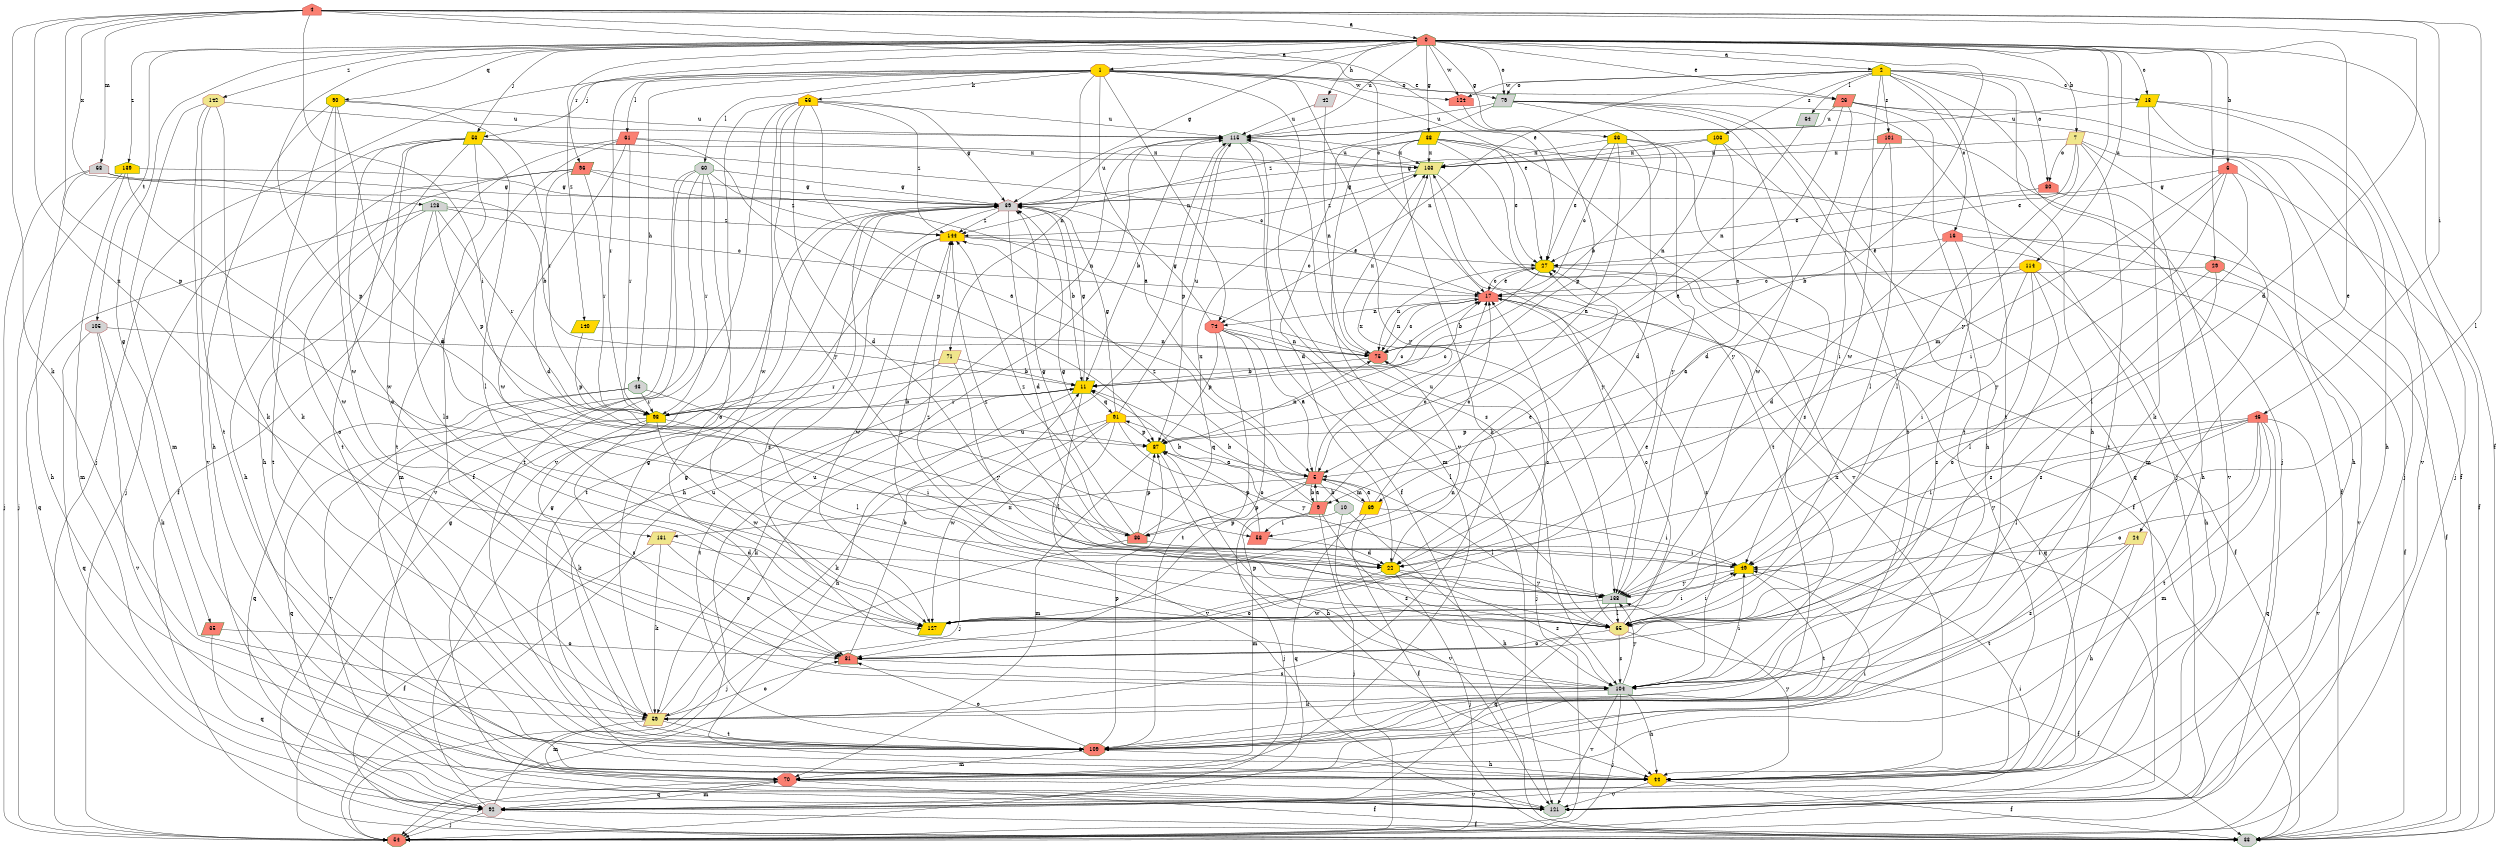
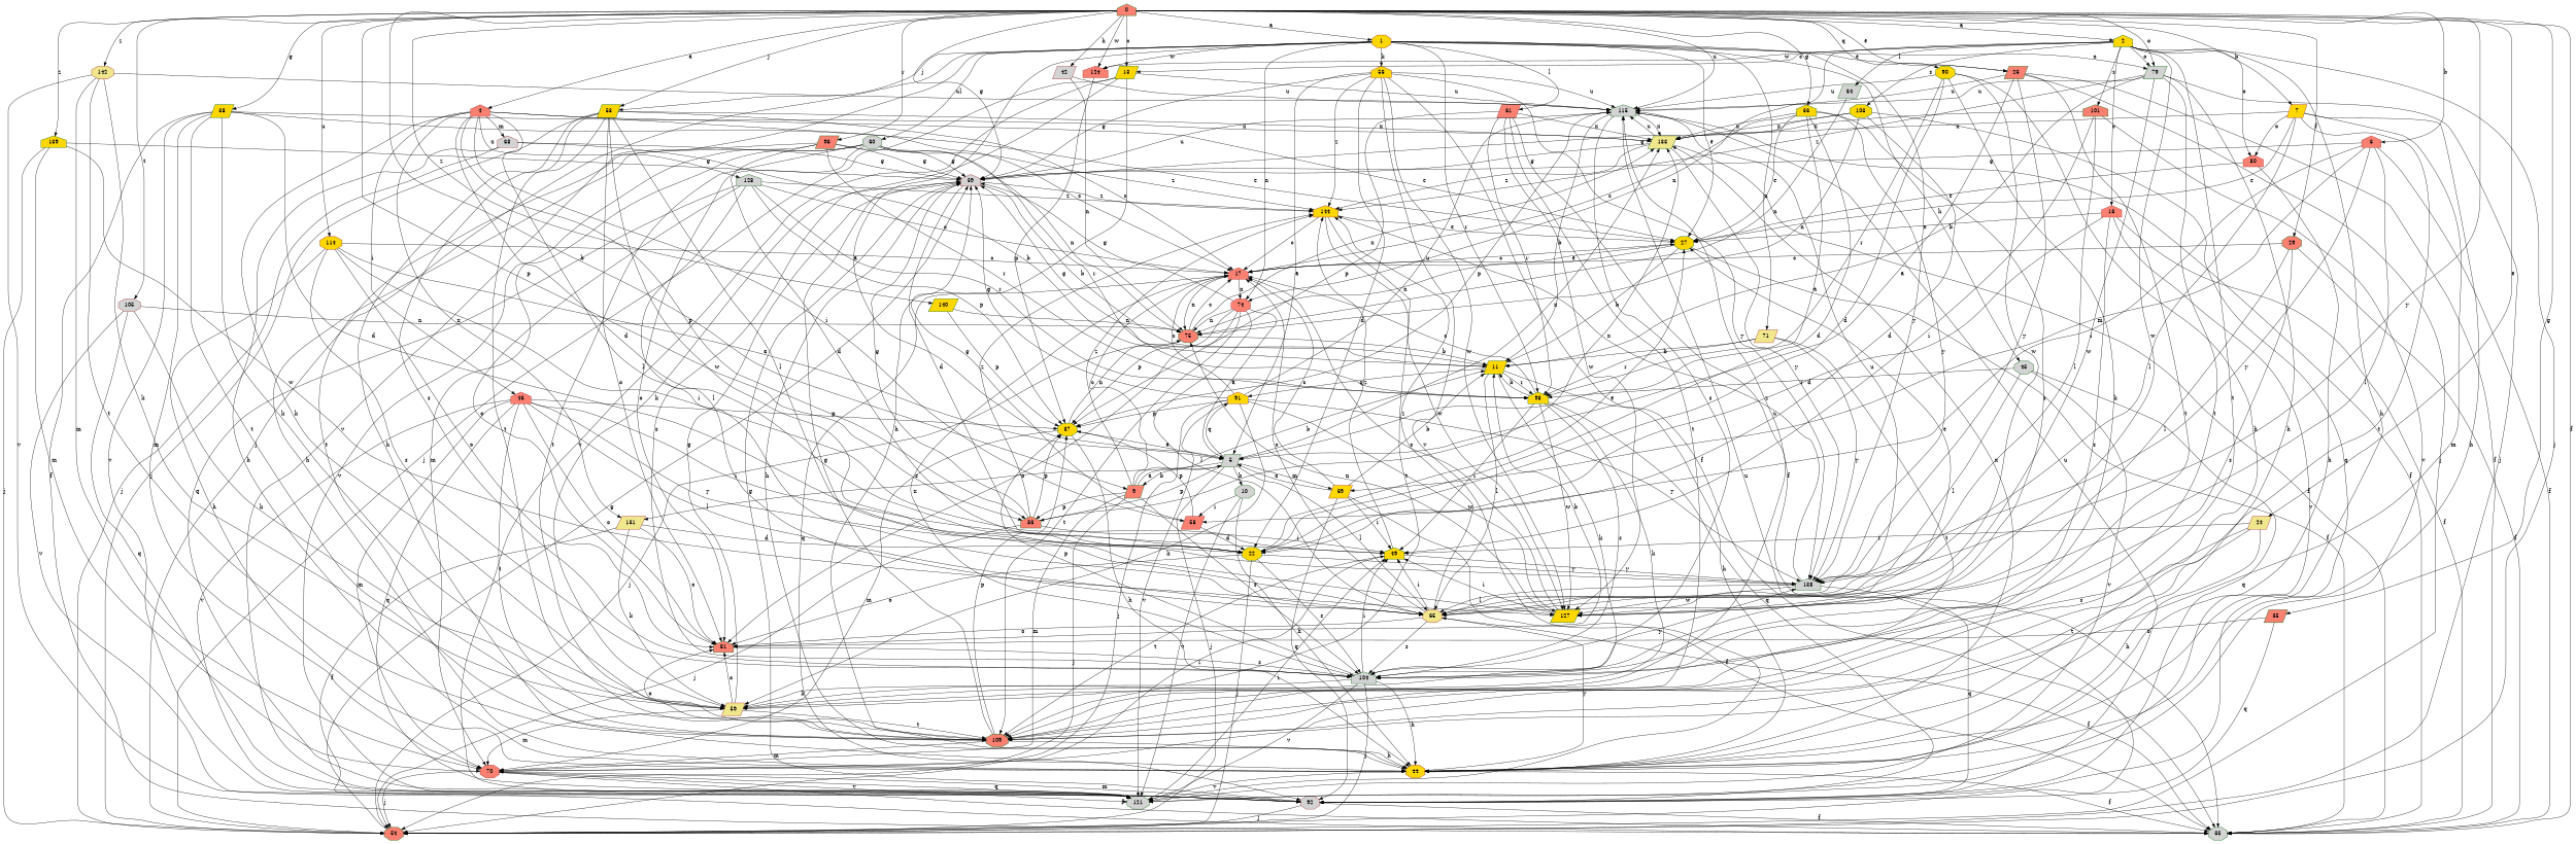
  strict digraph {
    node [color=darkgreen fillcolor=gold shape=house style=filled]
    1 [color=brown shape=octagon]
    0 [fillcolor=salmon]
    2
    4 [color=brown fillcolor=salmon]
    6 [color=brown fillcolor=salmon]
-   7 [color=brown fillcolor=khaki shape=parallelogram]
+   7 [color=brown shape=parallelogram]
    9 [fillcolor=salmon shape=parallelogram]
    13 [shape=parallelogram]
    24 [color=brown fillcolor=khaki shape=parallelogram]
    26 [fillcolor=salmon shape=parallelogram]
    29 [fillcolor=salmon shape=octagon]
    33 [fillcolor=lightgrey shape=octagon]
    35 [fillcolor=salmon shape=parallelogram]
    36
    38 [shape=parallelogram]
    39 [color=brown fillcolor=lightgrey]
    42 [color=brown fillcolor=lightgrey shape=parallelogram]
    53 [shape=parallelogram]
    79 [fillcolor=lightgrey shape=parallelogram]
    86 [fillcolor=salmon]
    90 [shape=octagon]
    96 [fillcolor=salmon shape=parallelogram]
    105 [color=brown fillcolor=lightgrey shape=octagon]
    114 [color=brown shape=octagon]
    115 [fillcolor=lightgrey]
    124 [color=brown fillcolor=salmon]
    138 [fillcolor=lightgrey]
    139
    140 [shape=parallelogram]
    142 [color=brown fillcolor=khaki shape=octagon]
-   5 [fillcolor=salmon shape=parallelogram]
+   5 [fillcolor=lightgrey shape=parallelogram]
    27 [shape=octagon]
    43 [fillcolor=lightgrey shape=octagon]
    54 [fillcolor=salmon shape=octagon]
    56 [color=brown]
    60 [fillcolor=lightgrey shape=octagon]
    61 [color=brown fillcolor=salmon shape=parallelogram]
    71 [color=brown fillcolor=khaki shape=parallelogram]
    74 [color=brown fillcolor=salmon shape=octagon]
    98
    121 [fillcolor=lightgrey shape=octagon]
    16 [color=brown fillcolor=salmon]
    44 [color=brown shape=octagon]
    64 [fillcolor=lightgrey shape=parallelogram]
    80 [color=brown fillcolor=salmon]
    101 [fillcolor=salmon]
    103 [shape=octagon]
    109 [fillcolor=salmon shape=octagon]
    127 [shape=parallelogram]
    17 [color=brown fillcolor=salmon]
    22 [shape=octagon]
    46 [color=brown fillcolor=salmon]
    n53 [color=brown fillcolor=salmon label=58 shape=parallelogram]
    59 [color=brown fillcolor=khaki shape=parallelogram]
    65 [color=brown fillcolor=khaki shape=octagon]
    68 [color=brown fillcolor=lightgrey]
    128 [fillcolor=lightgrey]
    131 [color=brown fillcolor=khaki shape=parallelogram]
    69 [color=brown shape=parallelogram]
    133 [fillcolor=khaki shape=parallelogram]
    70 [color=brown fillcolor=salmon shape=octagon]
    11 [shape=parallelogram]
    104 [fillcolor=lightgrey]
    144 [color=brown]
    49
    92 [color=brown fillcolor=lightgrey shape=octagon]
    81 [fillcolor=salmon]
    75 [fillcolor=salmon shape=octagon]
    87 [shape=octagon]
    10 [fillcolor=lightgrey shape=octagon]
    91 [color=brown]
    1 -> 26 [label=e]
    1 -> 53 [label=j]
    1 -> 79 [label=o]
    1 -> 124 [label=w]
    1 -> 138 [label=y]
    1 -> 5 [label=a]
    1 -> 27 [label=e]
    1 -> 43 [label=h]
    1 -> 54 [label=j]
    1 -> 56 [label=k]
    1 -> 60 [label=l]
    1 -> 61 [label=l]
    1 -> 71 [label=n]
    1 -> 74 [label=n]
    1 -> 98 [label=r]
    1 -> 121 [label=v]
    0 -> 1 [label=a]
    0 -> 2 [label=a]
-   4 -> 0 [label=a]
+   0 -> 4 [label=a]
    0 -> 6 [label=b]
    0 -> 7 [label=b]
    0 -> 9 [label=b]
    0 -> 13 [label=c]
    0 -> 24 [label=e]
    0 -> 26 [label=e]
    0 -> 29 [label=f]
    0 -> 33 [label=f]
    0 -> 35 [label=g]
    0 -> 36 [label=g]
    0 -> 38 [label=g]
    0 -> 39 [label=g]
    0 -> 42 [label=h]
    0 -> 53 [label=j]
    0 -> 79 [label=o]
    0 -> 86 [label=p]
    0 -> 90 [label=q]
    0 -> 96 [label=r]
    0 -> 105 [label=t]
    0 -> 114 [label=u]
    0 -> 115 [label=u]
    0 -> 124 [label=w]
    0 -> 138 [label=y]
    0 -> 139 [label=z]
    0 -> 140 [label=z]
    0 -> 142 [label=z]
    2 -> 13 [label=c]
    2 -> 79 [label=o]
    2 -> 124 [label=w]
    2 -> 54 [label=j]
    2 -> 74 [label=n]
    2 -> 16 [label=c]
    2 -> 44 [label=h]
    2 -> 64 [label=l]
    2 -> 80 [label=o]
    2 -> 101 [label=s]
    2 -> 103 [label=s]
    2 -> 109 [label=t]
    2 -> 127 [label=w]
    4 -> 86 [label=p]
    4 -> 27 [label=e]
    4 -> 17 [label=c]
    4 -> 22 [label=d]
    4 -> 46 [label=i]
    4 -> n53 [label=i]
    4 -> 59 [label=k]
    4 -> 65 [label=l]
    4 -> 68 [label=m]
    4 -> 128 [label=x]
    4 -> 131 [label=x]
    6 -> 33 [label=f]
    6 -> 39 [label=g]
    6 -> 138 [label=y]
    6 -> n53 [label=i]
    6 -> 65 [label=l]
    6 -> 69 [label=m]
    7 -> 27 [label=e]
    7 -> 44 [label=h]
    7 -> 80 [label=o]
    7 -> 109 [label=t]
    7 -> 65 [label=l]
    7 -> 133 [label=x]
    7 -> 70 [label=m]
    9 -> 86 [label=p]
    9 -> 5 [label=a]
    9 -> 54 [label=j]
    9 -> 17 [label=c]
    9 -> 70 [label=m]
    9 -> 11 [label=b]
    9 -> 104 [label=s]
    9 -> 144 [label=z]
    13 -> 115 [label=u]
    13 -> 54 [label=j]
    13 -> 121 [label=v]
    13 -> 44 [label=h]
    13 -> 59 [label=k]
    24 -> 44 [label=h]
    24 -> 109 [label=t]
    24 -> 104 [label=s]
    24 -> 49 [label=i]
    26 -> 33 [label=f]
    26 -> 115 [label=u]
    26 -> 138 [label=y]
    26 -> 5 [label=a]
    26 -> 54 [label=j]
    26 -> 109 [label=t]
    29 -> 33 [label=f]
    29 -> 17 [label=c]
    29 -> 65 [label=l]
    29 -> 104 [label=s]
    35 -> 92 [label=q]
    35 -> 81 [label=o]
    36 -> 138 [label=y]
    36 -> 5 [label=a]
    36 -> 27 [label=e]
    36 -> 17 [label=c]
    36 -> 22 [label=d]
    36 -> 133 [label=x]
    36 -> 104 [label=s]
    38 -> 33 [label=f]
    38 -> 27 [label=e]
    38 -> 121 [label=v]
    38 -> 109 [label=t]
    38 -> 22 [label=d]
    38 -> 59 [label=k]
    38 -> 133 [label=x]
    38 -> 70 [label=m]
    39 -> 115 [label=u]
    39 -> 44 [label=h]
    39 -> 22 [label=d]
    39 -> 11 [label=b]
    39 -> 104 [label=s]
    39 -> 144 [label=z]
    42 -> 115 [label=u]
    42 -> 75 [label=n]
    53 -> 54 [label=j]
    53 -> 44 [label=h]
    53 -> 109 [label=t]
    53 -> 127 [label=w]
    53 -> 17 [label=c]
    53 -> 65 [label=l]
    53 -> 133 [label=x]
    53 -> 104 [label=s]
    53 -> 81 [label=o]
    79 -> 115 [label=u]
    79 -> 54 [label=j]
    79 -> 44 [label=h]
    79 -> 109 [label=t]
    79 -> 127 [label=w]
    79 -> 11 [label=b]
    79 -> 144 [label=z]
    86 -> 39 [label=g]
    86 -> 54 [label=j]
    86 -> 133 [label=x]
    86 -> 144 [label=z]
    86 -> 49 [label=i]
    86 -> 87 [label=p]
    90 -> 115 [label=u]
    90 -> 98 [label=r]
    90 -> 44 [label=h]
    90 -> 127 [label=w]
    90 -> 22 [label=d]
    90 -> 59 [label=k]
    96 -> 39 [label=g]
    96 -> 98 [label=r]
    96 -> 44 [label=h]
    96 -> 109 [label=t]
    96 -> 22 [label=d]
    96 -> 75 [label=n]
    105 -> 121 [label=v]
    105 -> 59 [label=k]
    105 -> 92 [label=q]
    105 -> 75 [label=n]
    114 -> 5 [label=a]
    114 -> 44 [label=h]
    114 -> 17 [label=c]
    114 -> 104 [label=s]
    114 -> 49 [label=i]
    114 -> 81 [label=o]
    115 -> 33 [label=f]
    115 -> 133 [label=x]
    115 -> 11 [label=b]
    115 -> 104 [label=s]
    115 -> 87 [label=p]
    124 -> 87 [label=p]
    138 -> 127 [label=w]
    138 -> 65 [label=l]
    138 -> 144 [label=z]
    138 -> 92 [label=q]
    139 -> 39 [label=g]
    139 -> 54 [label=j]
    139 -> 127 [label=w]
    139 -> 70 [label=m]
    140 -> 75 [label=n]
    140 -> 87 [label=p]
    142 -> 115 [label=u]
    142 -> 121 [label=v]
    142 -> 109 [label=t]
    142 -> 59 [label=k]
    142 -> 70 [label=m]
    5 -> 9 [label=b]
    5 -> 86 [label=p]
    5 -> 54 [label=j]
    5 -> 65 [label=l]
    5 -> 131 [label=x]
    5 -> 69 [label=m]
    5 -> 133 [label=x]
    5 -> 10 [label=b]
    5 -> 91 [label=q]
    27 -> 33 [label=f]
    27 -> 17 [label=c]
    27 -> 11 [label=b]
    27 -> 75 [label=n]
    43 -> 98 [label=r]
    43 -> 121 [label=v]
    43 -> 65 [label=l]
    43 -> 92 [label=q]
    54 -> 39 [label=g]
    54 -> 115 [label=u]
    56 -> 33 [label=f]
    56 -> 39 [label=g]
    56 -> 115 [label=u]
    56 -> 138 [label=y]
    56 -> 5 [label=a]
    56 -> 121 [label=v]
    56 -> 127 [label=w]
    56 -> 22 [label=d]
    56 -> 144 [label=z]
    60 -> 39 [label=g]
    60 -> 98 [label=r]
    60 -> 121 [label=v]
    60 -> 109 [label=t]
    60 -> 70 [label=m]
    60 -> 144 [label=z]
    60 -> 81 [label=o]
    61 -> 33 [label=f]
    61 -> 98 [label=r]
    61 -> 109 [label=t]
    61 -> 127 [label=w]
    61 -> 133 [label=x]
    61 -> 87 [label=p]
    71 -> 138 [label=y]
    71 -> 98 [label=r]
    71 -> 109 [label=t]
    71 -> 11 [label=b]
    74 -> 39 [label=g]
    74 -> 5 [label=a]
    74 -> 109 [label=t]
    74 -> 65 [label=l]
    74 -> 81 [label=o]
    74 -> 75 [label=n]
    74 -> 87 [label=p]
    98 -> 127 [label=w]
    98 -> 17 [label=c]
    98 -> 59 [label=k]
    98 -> 11 [label=b]
    98 -> 104 [label=s]
    98 -> 49 [label=i]
    98 -> 92 [label=q]
    121 -> 49 [label=i]
    16 -> 33 [label=f]
    16 -> 27 [label=e]
    16 -> 121 [label=v]
    16 -> 22 [label=d]
    16 -> 104 [label=s]
    44 -> 33 [label=f]
-   44 -> 138 [label=y]
+   44 -> 65 [label=y]
    44 -> 121 [label=v]
    44 -> 133 [label=x]
    64 -> 75 [label=n]
    80 -> 27 [label=e]
    80 -> 44 [label=h]
    101 -> 121 [label=v]
    101 -> 65 [label=l]
    101 -> 133 [label=x]
    101 -> 49 [label=i]
    103 -> 39 [label=g]
    103 -> 22 [label=d]
    103 -> 133 [label=x]
    103 -> 92 [label=q]
    103 -> 75 [label=n]
    109 -> 39 [label=g]
    109 -> 44 [label=h]
    109 -> 70 [label=m]
    109 -> 81 [label=o]
    109 -> 87 [label=p]
    127 -> 27 [label=e]
    127 -> 17 [label=c]
    127 -> 49 [label=i]
    127 -> 75 [label=n]
    17 -> 27 [label=e]
    17 -> 74 [label=n]
    17 -> 104 [label=s]
    17 -> 92 [label=q]
    17 -> 75 [label=n]
    22 -> 138 [label=y]
    22 -> 27 [label=e]
    22 -> 54 [label=j]
    22 -> 104 [label=s]
    22 -> 81 [label=o]
    46 -> 138 [label=y]
    46 -> 121 [label=v]
    46 -> 109 [label=t]
    46 -> 65 [label=l]
    46 -> 70 [label=m]
    46 -> 49 [label=i]
    46 -> 92 [label=q]
    46 -> 81 [label=o]
    46 -> 87 [label=p]
    n53 -> 39 [label=g]
    n53 -> 22 [label=d]
    n53 -> 87 [label=p]
    59 -> 39 [label=g]
    59 -> 115 [label=u]
    59 -> 109 [label=t]
    59 -> 70 [label=m]
    59 -> 81 [label=o]
    65 -> 33 [label=f]
    65 -> 115 [label=u]
    65 -> 17 [label=c]
    65 -> 104 [label=s]
    65 -> 144 [label=z]
    65 -> 49 [label=i]
    65 -> 81 [label=o]
    68 -> 39 [label=g]
    68 -> 54 [label=j]
    68 -> 44 [label=h]
    68 -> 11 [label=b]
    128 -> 98 [label=r]
    128 -> 17 [label=c]
    128 -> 65 [label=l]
    128 -> 144 [label=z]
    128 -> 92 [label=q]
    128 -> 81 [label=o]
    128 -> 87 [label=p]
    131 -> 33 [label=f]
    131 -> 22 [label=d]
    131 -> 59 [label=k]
    131 -> 81 [label=o]
    69 -> 33 [label=f]
    69 -> 5 [label=a]
    69 -> 17 [label=c]
    69 -> 11 [label=b]
    69 -> 49 [label=i]
    69 -> 92 [label=q]
    133 -> 33 [label=f]
    133 -> 39 [label=g]
    133 -> 115 [label=u]
    133 -> 138 [label=y]
    133 -> 144 [label=z]
    70 -> 33 [label=f]
    70 -> 54 [label=j]
    70 -> 121 [label=v]
    70 -> 49 [label=i]
    70 -> 92 [label=q]
    11 -> 39 [label=g]
    11 -> 98 [label=r]
    11 -> 44 [label=h]
    11 -> 59 [label=k]
    11 -> 65 [label=l]
    11 -> 91 [label=q]
    104 -> 138 [label=y]
    104 -> 54 [label=j]
    104 -> 121 [label=v]
    104 -> 44 [label=h]
    104 -> 59 [label=k]
    104 -> 49 [label=i]
    104 -> 87 [label=p]
    144 -> 27 [label=e]
    144 -> 109 [label=t]
    144 -> 127 [label=w]
    144 -> 17 [label=c]
    49 -> 138 [label=y]
    49 -> 109 [label=t]
    49 -> 144 [label=z]
    92 -> 33 [label=f]
    92 -> 39 [label=g]
    92 -> 115 [label=u]
    92 -> 54 [label=j]
    92 -> 70 [label=m]
    81 -> 11 [label=b]
    81 -> 104 [label=s]
    75 -> 54 [label=j]
    75 -> 17 [label=c]
    75 -> 133 [label=x]
    75 -> 11 [label=b]
    87 -> 5 [label=a]
    87 -> 44 [label=h]
    87 -> 70 [label=m]
    87 -> 75 [label=n]
    10 -> 121 [label=v]
    10 -> 44 [label=h]
    10 -> n53 [label=i]
    91 -> 39 [label=g]
    91 -> 115 [label=u]
    91 -> 138 [label=y]
    91 -> 54 [label=j]
    91 -> 121 [label=v]
    91 -> 127 [label=w]
    91 -> 17 [label=c]
    91 -> 59 [label=k]
    91 -> 87 [label=p]
  }
